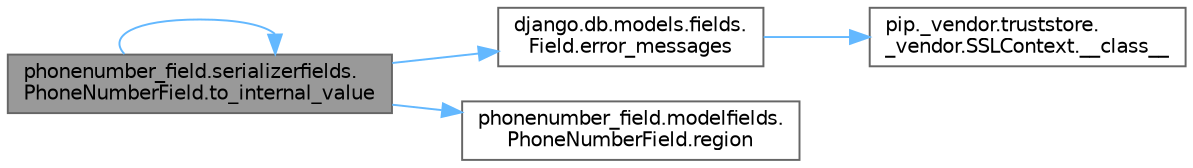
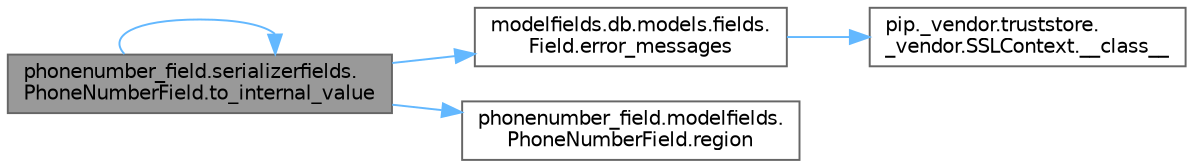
  digraph {
    rankdir=LR
    node [color=grey40 fillcolor=white fontname=Helvetica fontsize=10 shape=box style=filled]
    edge [color=steelblue1 fontname=Helvetica fontsize=10 labelfontname=Helvetica labelfontsize=10 style=solid]
    n1 [color=gray40 fillcolor=grey60 fontcolor=black height=0.2 label="phonenumber_field.serializerfields.\lPhoneNumberField.to_internal_value" width=0.4]
-   n2 [height=0.2 label="django.db.models.fields.\lField.error_messages" width=0.4]
+   n2 [height=0.2 label="modelfields.db.models.fields.\lField.error_messages" width=0.4]
    n3 [height=0.2 label="phonenumber_field.modelfields.\lPhoneNumberField.region" width=0.4]
    n4 [height=0.2 label="pip._vendor.truststore.\l_vendor.SSLContext.__class__" width=0.4]
    n1 -> n1
    n1 -> n2
    n1 -> n3
    n2 -> n4
  }
